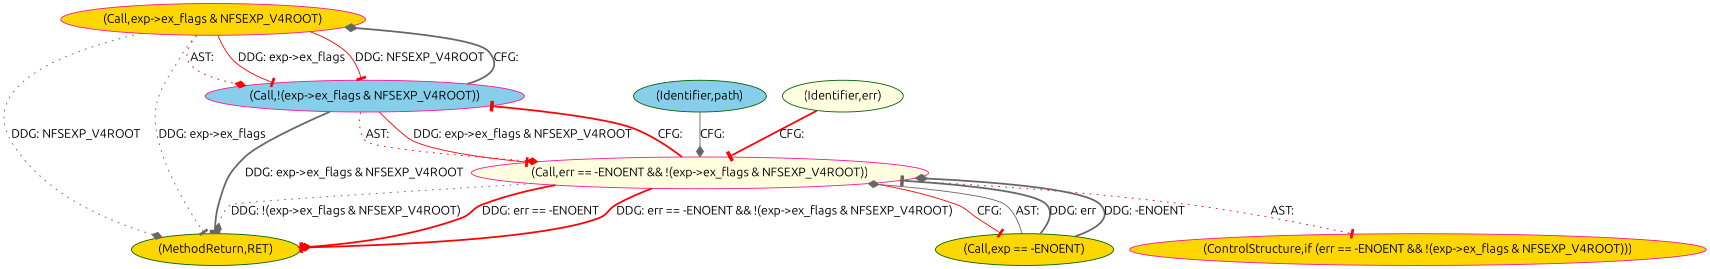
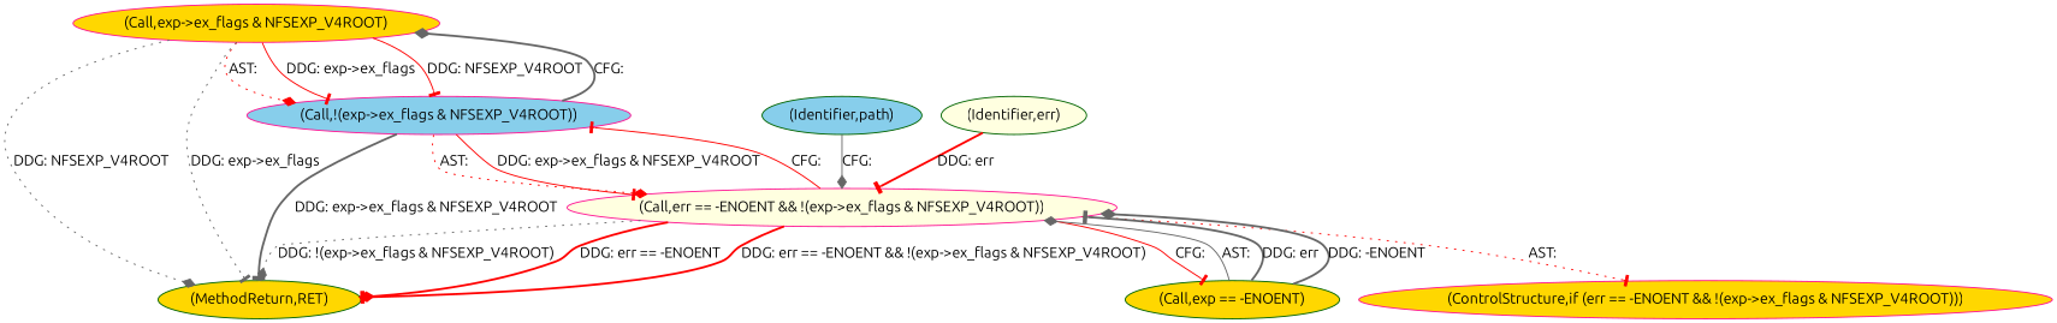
  digraph {
    fontname=Ubuntu
    node [color=deeppink fillcolor=gold fontname=Ubuntu style=filled]
    edge [arrowhead=tee color=red fontname=Ubuntu style=bold]
    n1 [label="(Call,exp->ex_flags & NFSEXP_V4ROOT)"]
    n2 [fillcolor=skyblue label="(Call,!(exp->ex_flags & NFSEXP_V4ROOT))"]
    n3 [color=darkgreen label="(MethodReturn,RET)"]
    n4 [fillcolor=lightyellow label="(Call,err == -ENOENT && !(exp->ex_flags & NFSEXP_V4ROOT))"]
    n5 [color=darkgreen label="(Call,exp == -ENOENT)"]
    n6 [label="(ControlStructure,if (err == -ENOENT && !(exp->ex_flags & NFSEXP_V4ROOT)))"]
    n7 [color=darkgreen fillcolor=skyblue label="(Identifier,path)"]
    n8 [color=darkgreen fillcolor=lightyellow label="(Identifier,err)"]
    n1 -> n2 [arrowhead=diamond label="AST: " style=dotted]
    n1 -> n2 [label="DDG: exp->ex_flags" style=solid]
    n1 -> n2 [label="DDG: NFSEXP_V4ROOT" style=solid]
    n1 -> n3 [arrowhead=diamond color=gray40 label="DDG: NFSEXP_V4ROOT" style=dotted]
    n1 -> n3 [color=gray40 label="DDG: exp->ex_flags" style=dotted]
    n2 -> n1 [arrowhead=diamond color=gray40 label="CFG: "]
    n2 -> n3 [color=gray40 label="DDG: exp->ex_flags & NFSEXP_V4ROOT"]
    n2 -> n4 [arrowhead=diamond label="AST: " style=dotted]
    n2 -> n4 [label="DDG: exp->ex_flags & NFSEXP_V4ROOT" style=solid]
-   n4 -> n2 [label="CFG: "]
+   n4 -> n2 [label="CFG: " style=solid]
    n4 -> n3 [arrowhead=diamond color=gray40 label="DDG: !(exp->ex_flags & NFSEXP_V4ROOT)" style=dotted]
    n4 -> n3 [arrowhead=diamond label="DDG: err == -ENOENT"]
    n4 -> n3 [label="DDG: err == -ENOENT && !(exp->ex_flags & NFSEXP_V4ROOT)"]
    n4 -> n5 [label="CFG: " style=solid]
    n4 -> n6 [label="AST: " style=dotted]
    n5 -> n4 [arrowhead=diamond color=gray40 label="AST: " style=solid]
    n5 -> n4 [color=gray40 label="DDG: err"]
    n5 -> n4 [arrowhead=diamond color=gray40 label="DDG: -ENOENT"]
    n7 -> n4 [arrowhead=diamond color=gray40 label="CFG: " style=solid]
-   n8 -> n4 [label="CFG: "]
+   n8 -> n4 [label="DDG: err"]
  }
